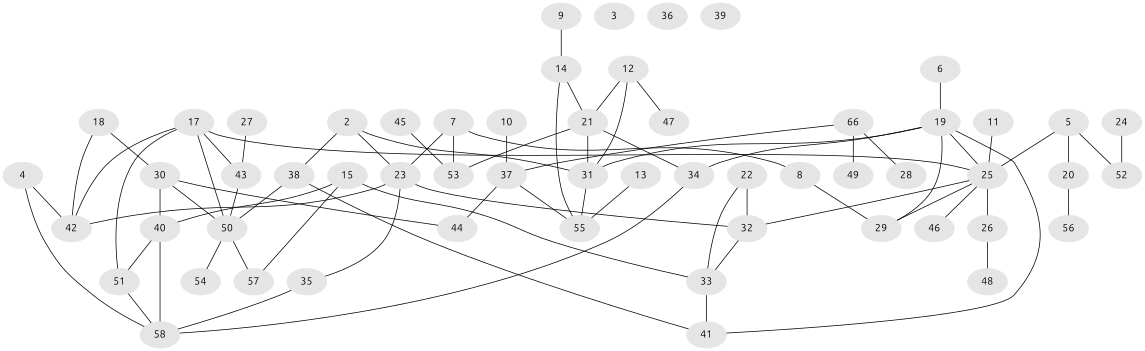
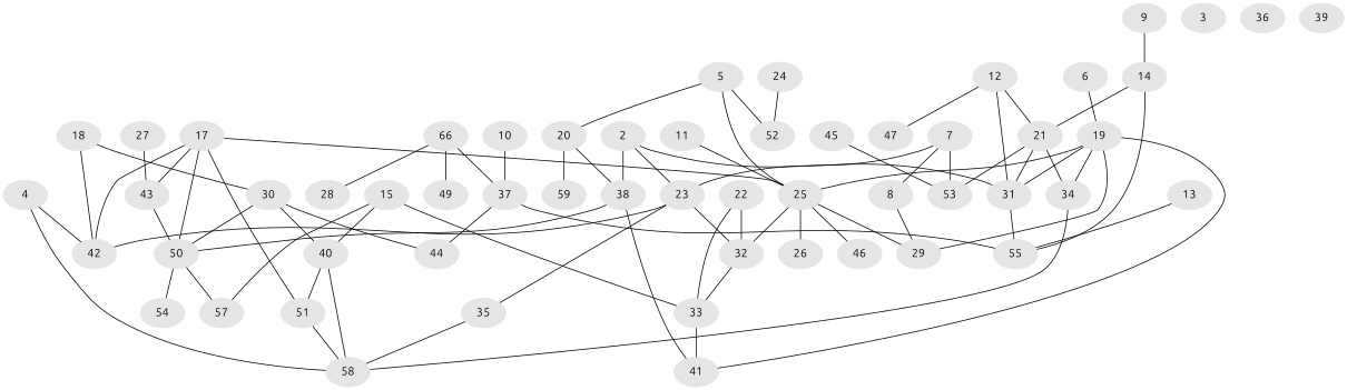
  graph {
    fontname=Ubuntu
    node [color=gray90 fontname=Ubuntu style=filled]
    edge [fontname=Ubuntu]
    2
    23
    31
    38
    42
    32
    35
    55
    50
    41
    3
    4
    58
    5
    20
    25
    52
-   56
+   56 [label=59]
    29
    26
    46
    6
    19
    34
    7
    8
    53
    9
    14
    21
    10
    37
    11
    40
    51
    12
    47
    13
    15
    33
    57
    n42 [label=66]
    28
    49
    44
    17
    43
    54
    18
    30
    22
    24
-   48
    27
    36
    39
    45
    2 -- 23
    2 -- 31
    2 -- 38
    23 -- 42
    23 -- 32
    23 -- 35
    31 -- 55
    38 -- 50
    38 -- 41
    32 -- 33
    35 -- 58
    50 -- 57
    50 -- 54
    4 -- 42
    4 -- 58
    5 -- 20
    5 -- 25
    5 -- 52
+   20 -- 38
    20 -- 56
    25 -- 32
    25 -- 29
    25 -- 26
    25 -- 46
-   26 -- 48
    6 -- 19
    19 -- 31
    19 -- 41
    19 -- 25
    19 -- 29
    19 -- 34
    34 -- 58
    7 -- 23
    7 -- 8
    7 -- 53
    8 -- 29
    9 -- 14
    14 -- 55
    14 -- 21
    21 -- 31
    21 -- 34
    21 -- 53
    10 -- 37
    37 -- 55
    37 -- 44
    11 -- 25
    40 -- 58
    40 -- 51
    51 -- 58
    12 -- 31
    12 -- 21
    12 -- 47
    13 -- 55
    15 -- 40
    15 -- 33
    15 -- 57
    33 -- 41
    n42 -- 37
    n42 -- 28
    n42 -- 49
    17 -- 42
    17 -- 50
    17 -- 25
    17 -- 51
    17 -- 43
    43 -- 50
    18 -- 42
    18 -- 30
    30 -- 50
    30 -- 40
    30 -- 44
    22 -- 32
    22 -- 33
    24 -- 52
    27 -- 43
    45 -- 53
  }
